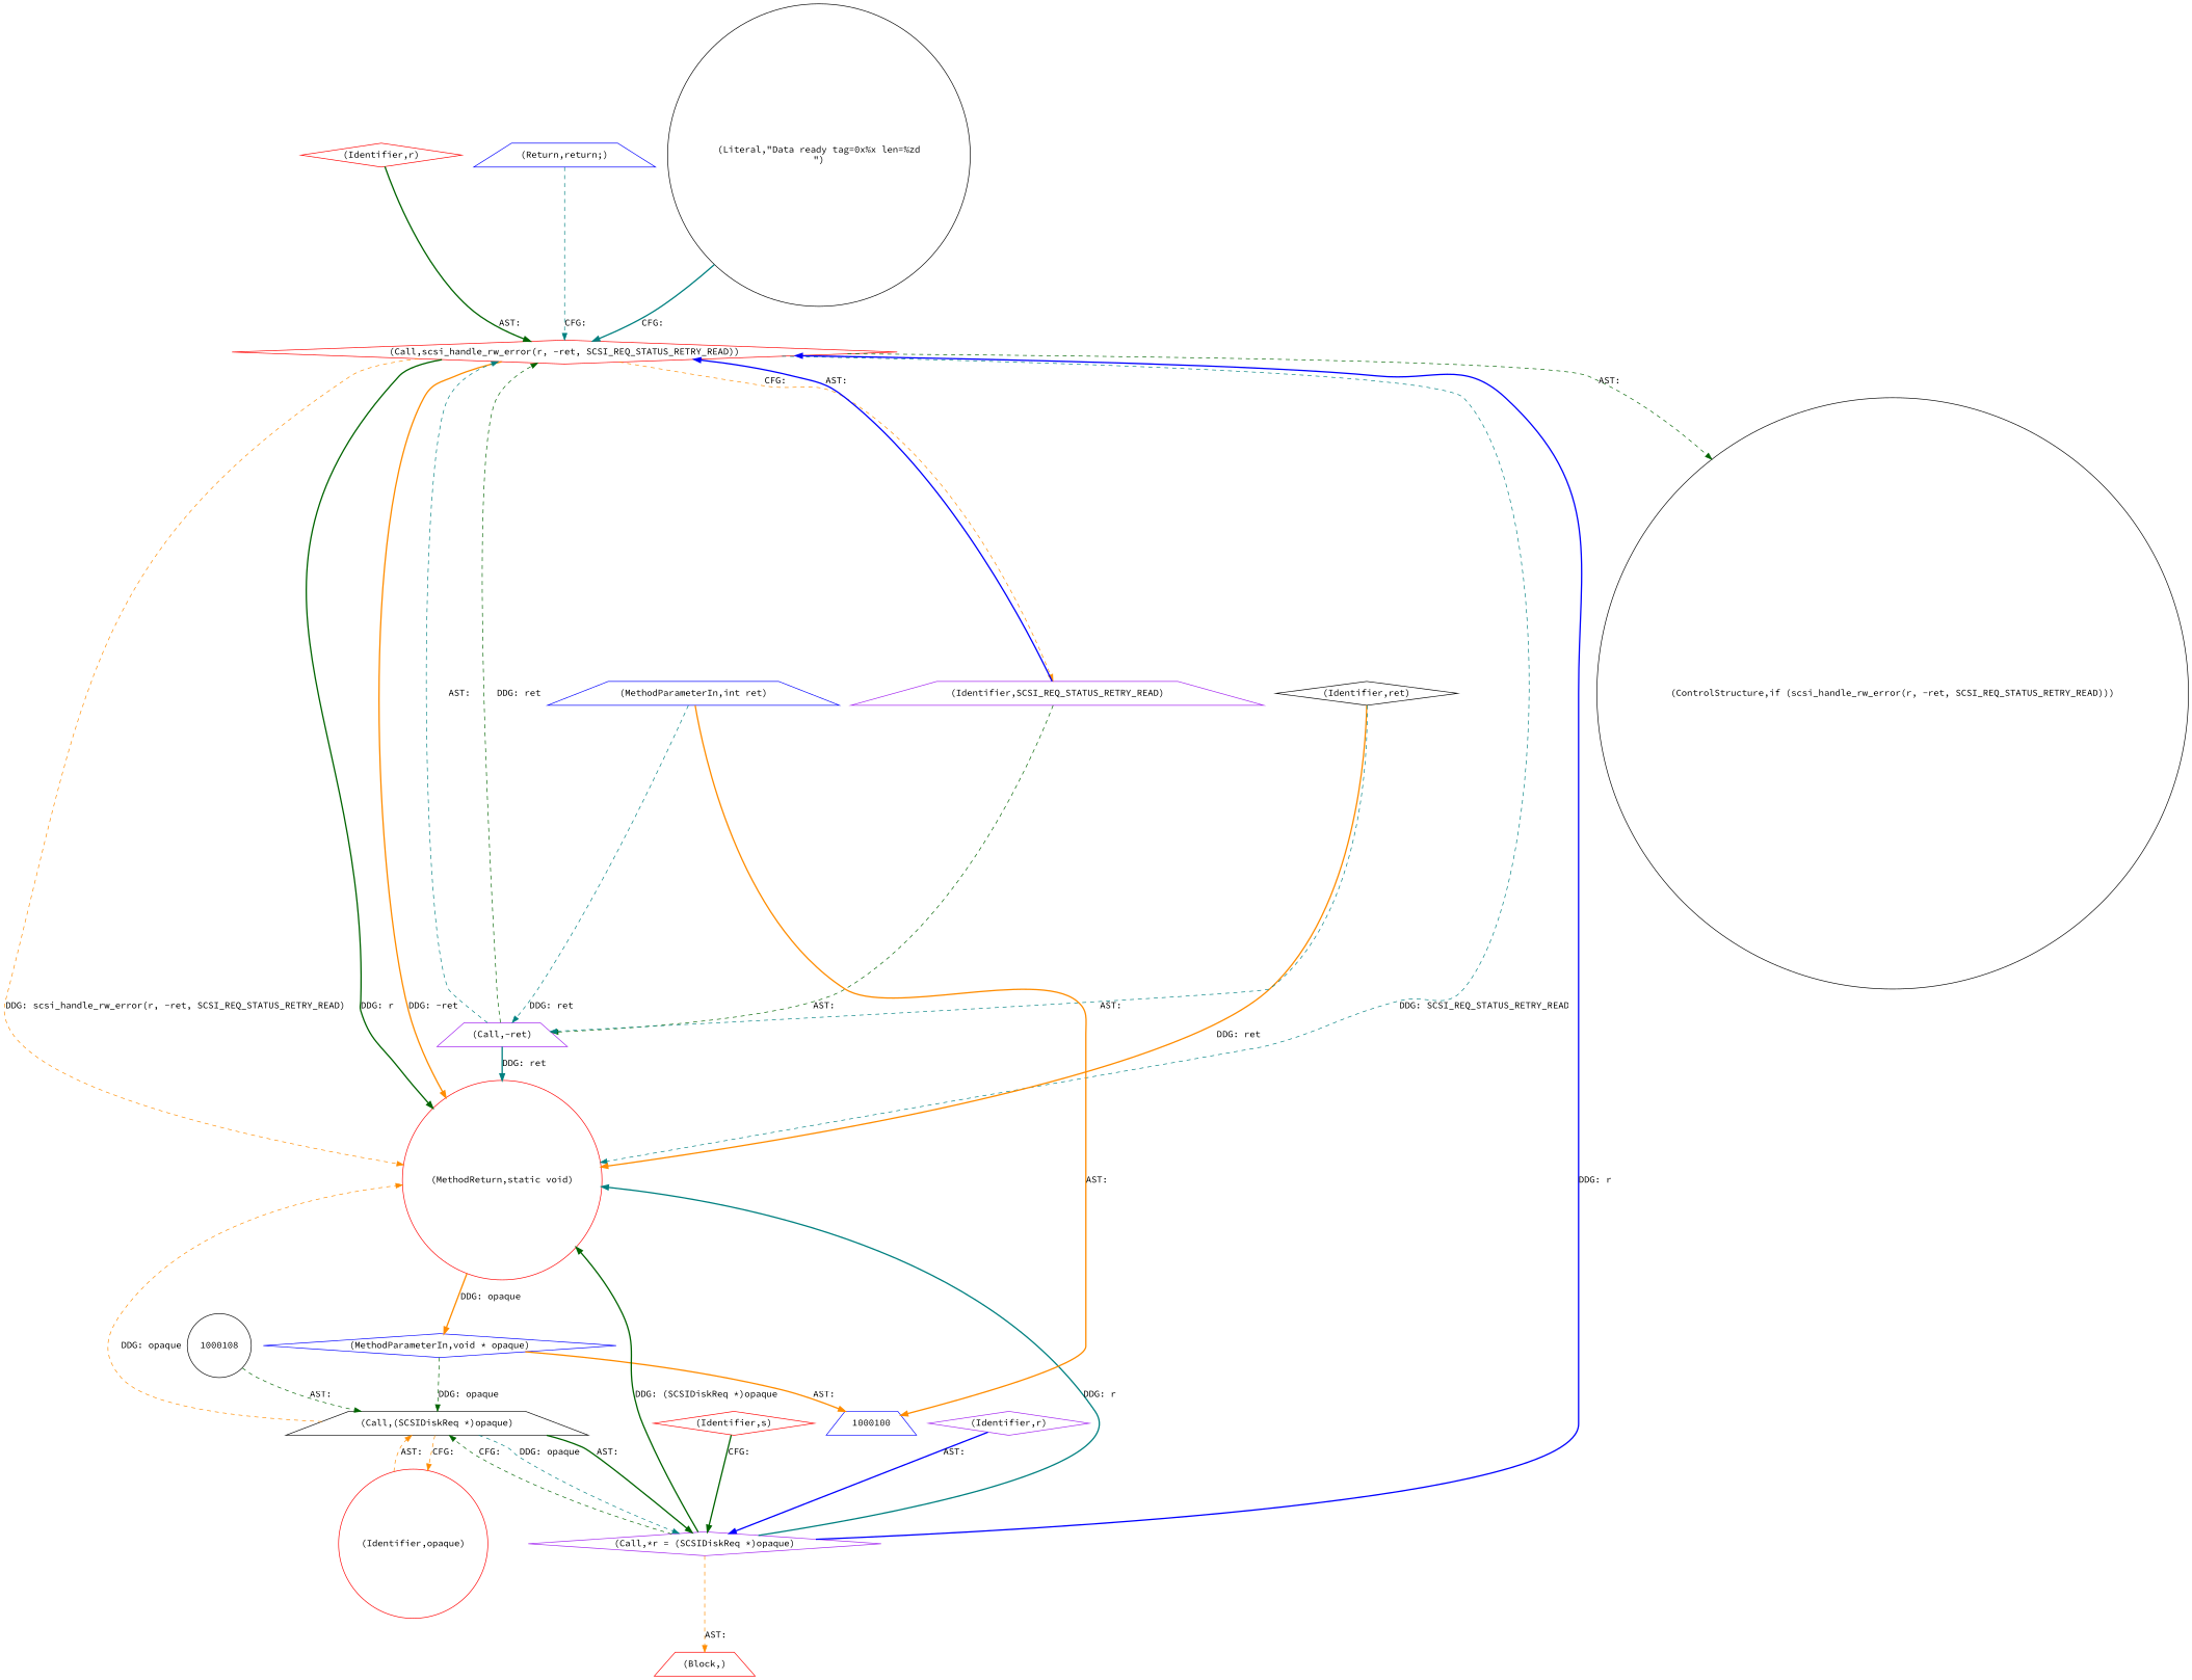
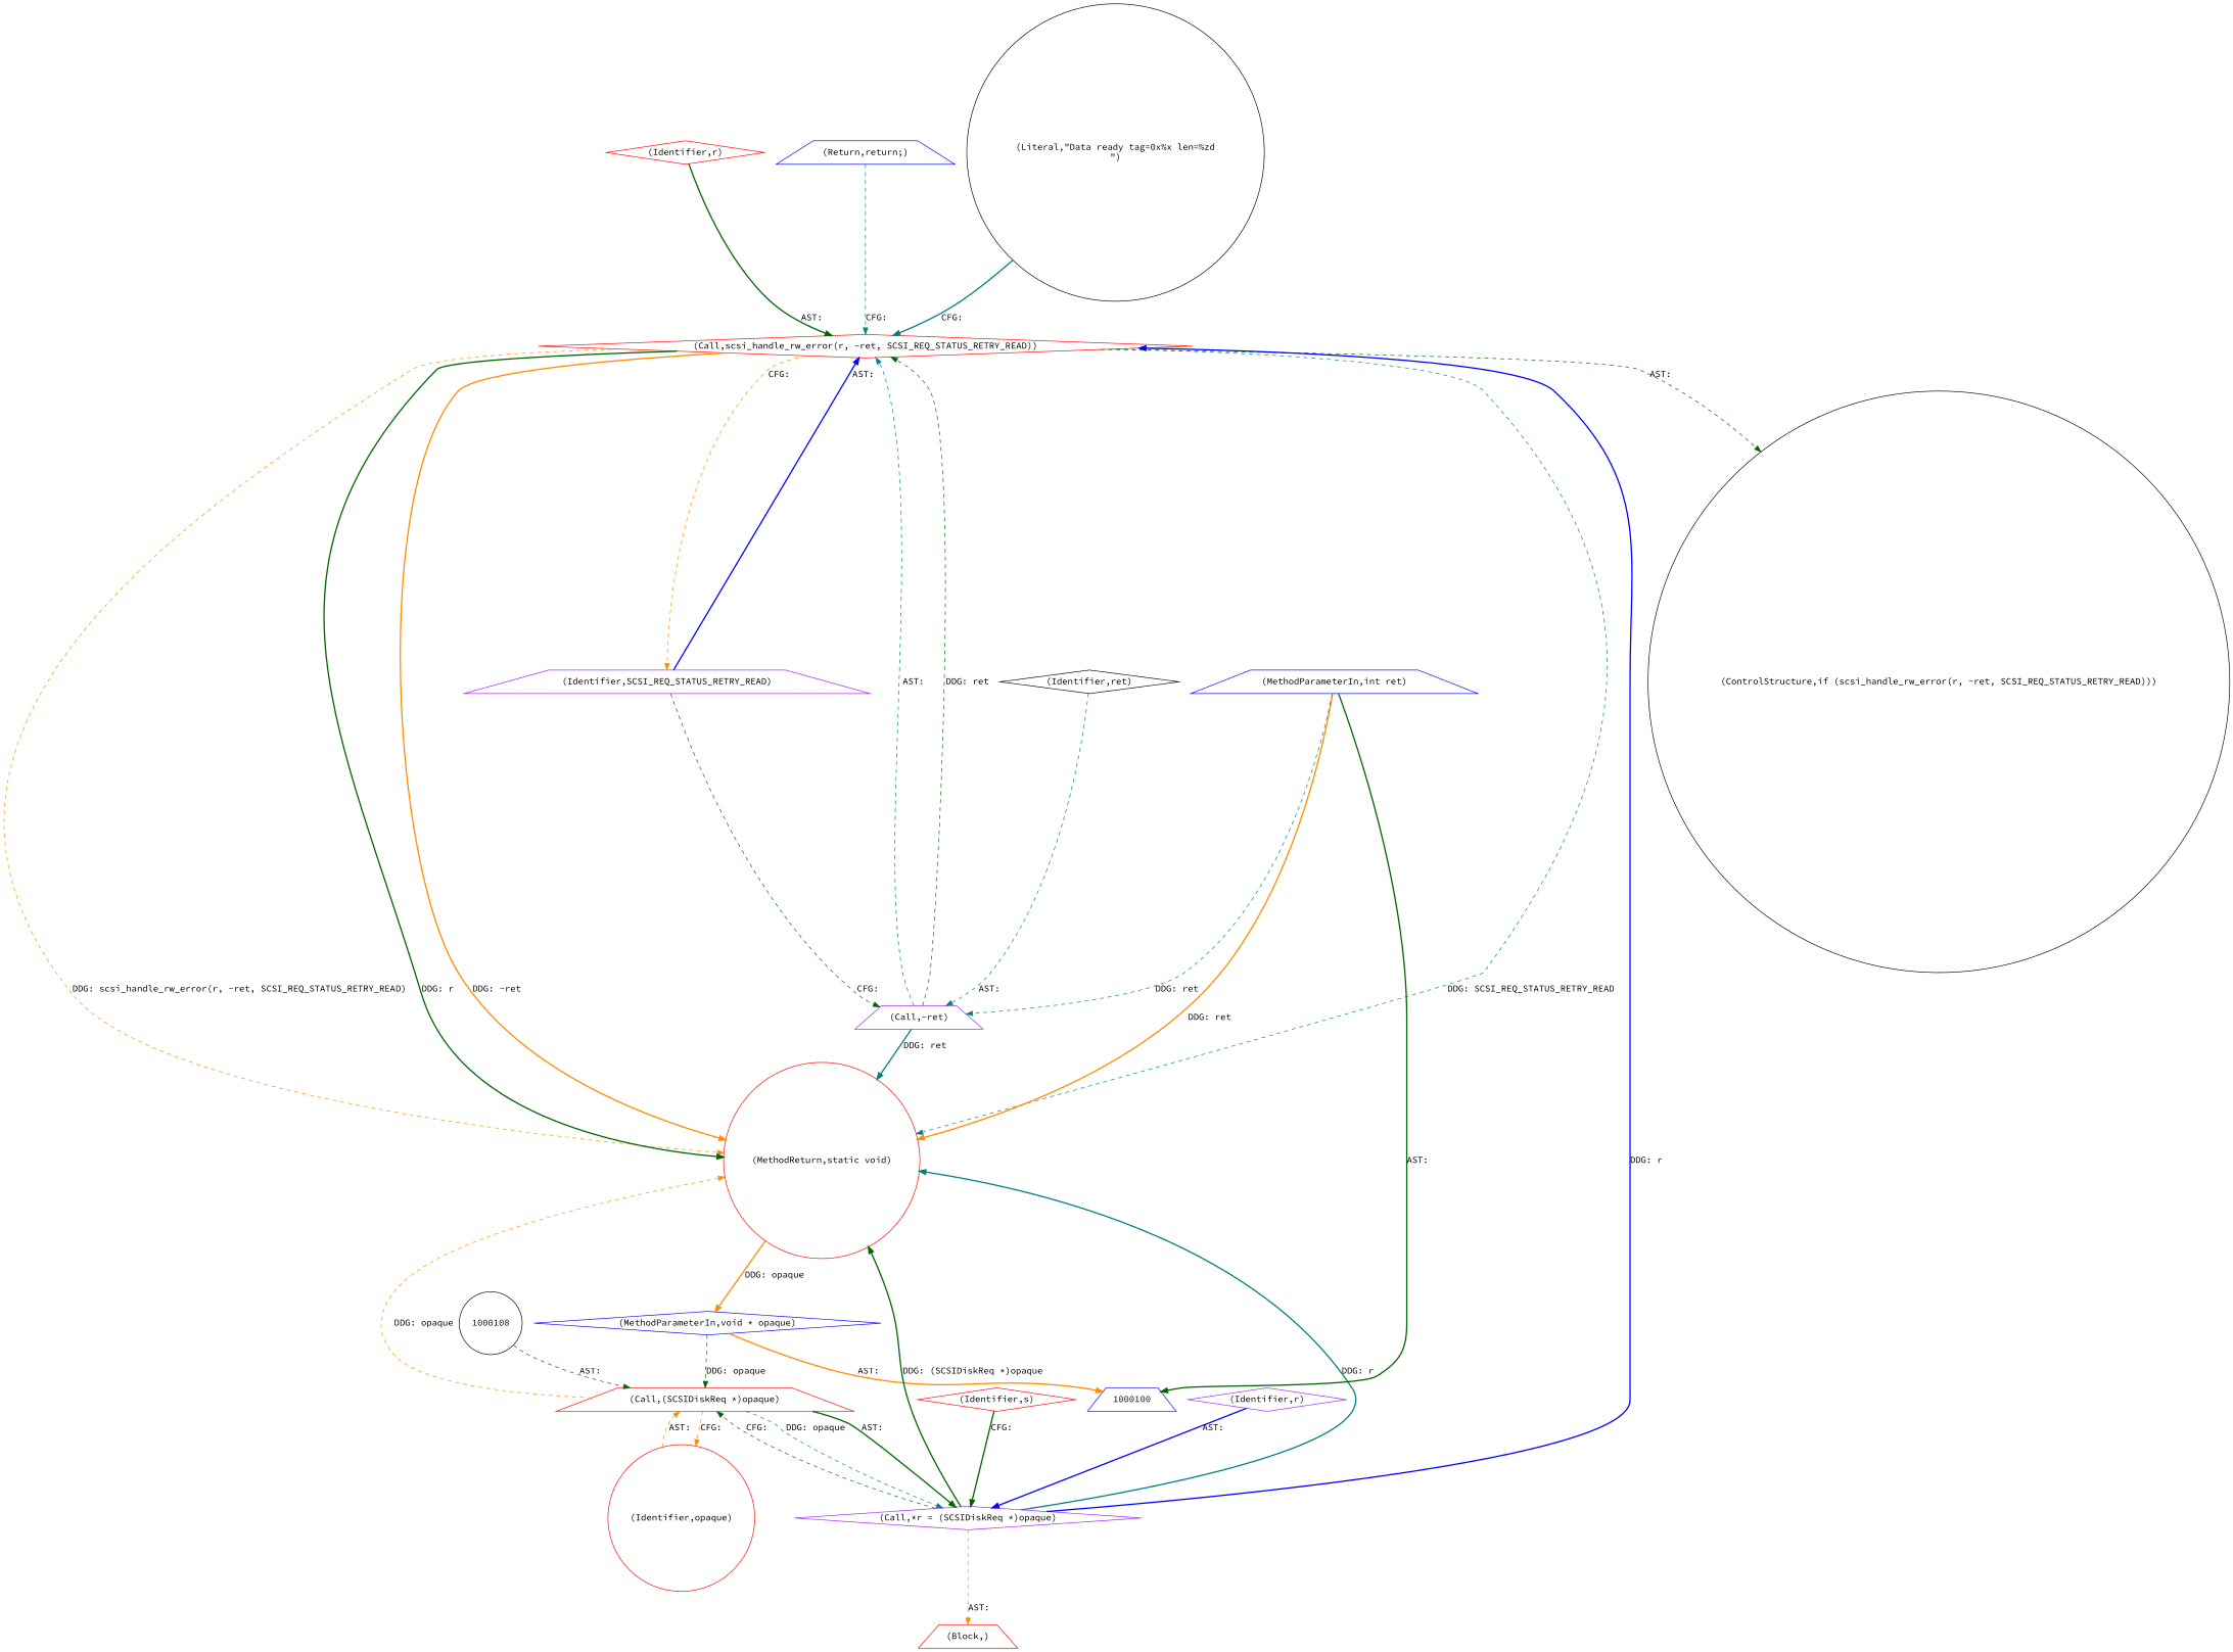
  digraph {
    fontname="Source Code Pro"
    node [color=red fontname="Source Code Pro" shape=diamond]
    edge [color=darkgreen fontname="Source Code Pro" style=dashed]
    n1 [label="(Call,scsi_handle_rw_error(r, -ret, SCSI_REQ_STATUS_RETRY_READ))"]
    n2 [label="(MethodReturn,static void)" shape=circle]
    n3 [color=black label="(ControlStructure,if (scsi_handle_rw_error(r, -ret, SCSI_REQ_STATUS_RETRY_READ)))" shape=circle]
    n4 [color=purple label="(Identifier,SCSI_REQ_STATUS_RETRY_READ)" shape=trapezium]
    n5 [color=blue label="(MethodParameterIn,void * opaque)"]
    n6 [color=purple label="(Call,-ret)" shape=trapezium]
    n7 [color=purple label="(Call,*r = (SCSIDiskReq *)opaque)"]
-   n8 [color=black label="(Call,(SCSIDiskReq *)opaque)" shape=trapezium]
+   n8 [label="(Call,(SCSIDiskReq *)opaque)" shape=trapezium]
    n9 [label="(Block,)" shape=trapezium]
    n10 [label="(Identifier,opaque)" shape=circle]
    1000100 [color=blue shape=trapezium]
    n12 [color=black label="(Identifier,ret)"]
    n13 [color=blue label="(MethodParameterIn,int ret)" shape=trapezium]
    n14 [label="(Identifier,r)"]
    n15 [color=blue label="(Return,return;)" shape=trapezium]
    n16 [label="(Identifier,s)"]
    n17 [color=black label="(Literal,\"Data ready tag=0x%x len=%zd\n\")" shape=circle]
    n18 [color=purple label="(Identifier,r)"]
    1000108 [color=black shape=circle]
    n1 -> n2 [color=teal label="DDG: SCSI_REQ_STATUS_RETRY_READ"]
    n1 -> n2 [color=darkorange label="DDG: scsi_handle_rw_error(r, -ret, SCSI_REQ_STATUS_RETRY_READ)"]
    n1 -> n2 [label="DDG: r" style=bold]
    n1 -> n2 [color=darkorange label="DDG: -ret" style=bold]
    n1 -> n3 [label="AST: "]
    n1 -> n4 [color=darkorange label="CFG: "]
    n2 -> n5 [color=darkorange label="DDG: opaque" style=bold]
    n4 -> n1 [color=blue label="AST: " style=bold]
-   n4 -> n6 [label="AST: "]
+   n4 -> n6 [label="CFG: "]
    n5 -> n8 [label="DDG: opaque"]
    n5 -> 1000100 [color=darkorange label="AST: " style=bold]
    n6 -> n1 [color=teal label="AST: "]
    n6 -> n1 [label="DDG: ret"]
    n6 -> n2 [color=teal label="DDG: ret" style=bold]
    n7 -> n1 [color=blue label="DDG: r" style=bold]
    n7 -> n2 [label="DDG: (SCSIDiskReq *)opaque" style=bold]
    n7 -> n2 [color=teal label="DDG: r" style=bold]
    n7 -> n8 [label="CFG: "]
    n7 -> n9 [color=darkorange label="AST: "]
    n8 -> n2 [color=darkorange label="DDG: opaque"]
    n8 -> n7 [label="AST: " style=bold]
    n8 -> n7 [color=teal label="DDG: opaque"]
    n8 -> n10 [color=darkorange label="CFG: "]
    n10 -> n8 [color=darkorange label="AST: "]
    n12 -> n6 [color=teal label="AST: "]
-   n12 -> n2 [color=darkorange label="DDG: ret" style=bold]
+   n13 -> n2 [color=darkorange label="DDG: ret" style=bold]
    n13 -> n6 [color=teal label="DDG: ret"]
-   n13 -> 1000100 [color=darkorange label="AST: " style=bold]
+   n13 -> 1000100 [label="AST: " style=bold]
    n14 -> n1 [label="AST: " style=bold]
    n15 -> n1 [color=teal label="CFG: "]
    n16 -> n7 [label="CFG: " style=bold]
    n17 -> n1 [color=teal label="CFG: " style=bold]
    n18 -> n7 [color=blue label="AST: " style=bold]
    1000108 -> n8 [label="AST: "]
  }
